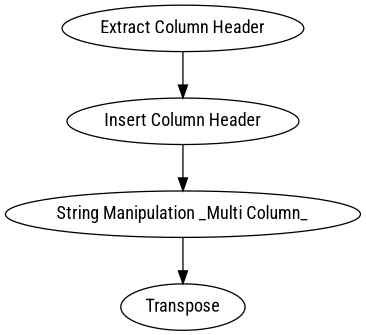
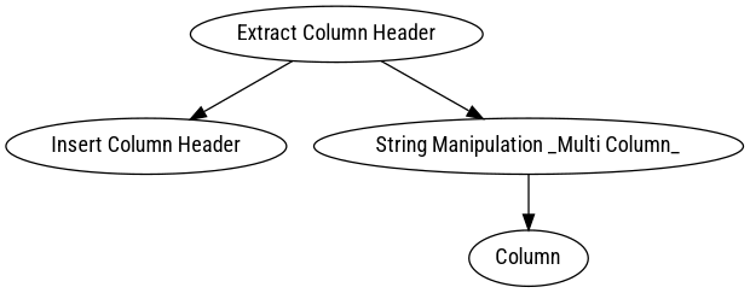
  digraph {
    fontname="Roboto Condensed"
    rankdir=TB
    node [fontname="Roboto Condensed"]
    edge [fontname="Roboto Condensed"]
    n1 [label="Extract Column Header"]
    n2 [label="Insert Column Header"]
    n3 [label="String Manipulation _Multi Column_"]
-   n4 [label=Transpose]
+   n4 [label=Column]
    n1 -> n2
-   n2 -> n3
+   n1 -> n3
    n3 -> n4
  }
